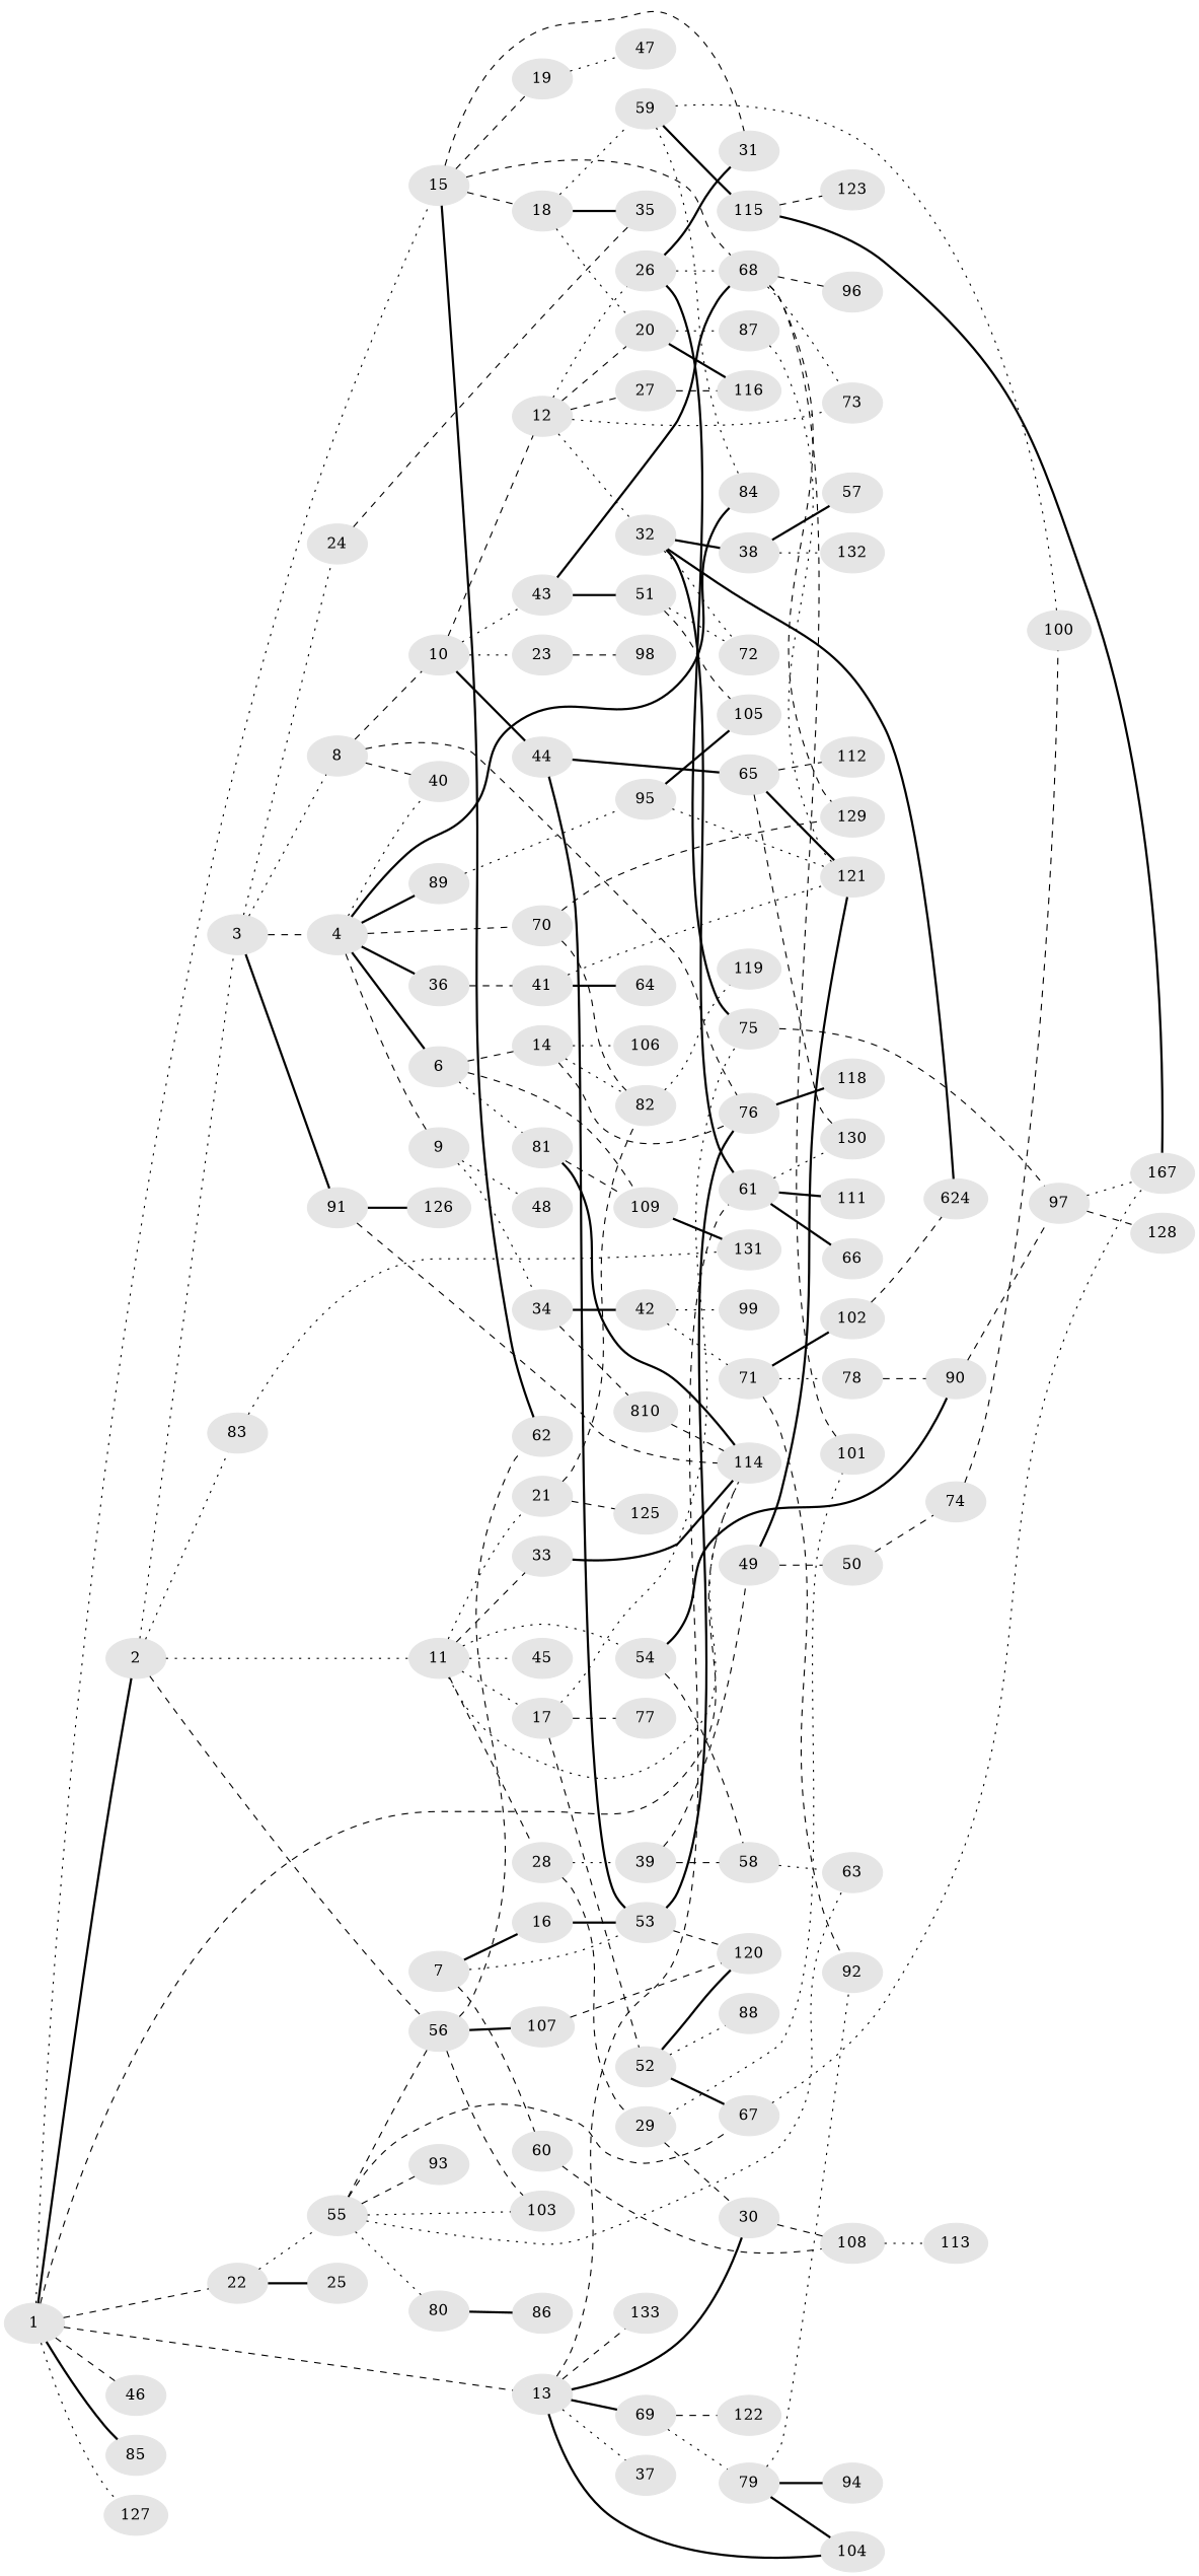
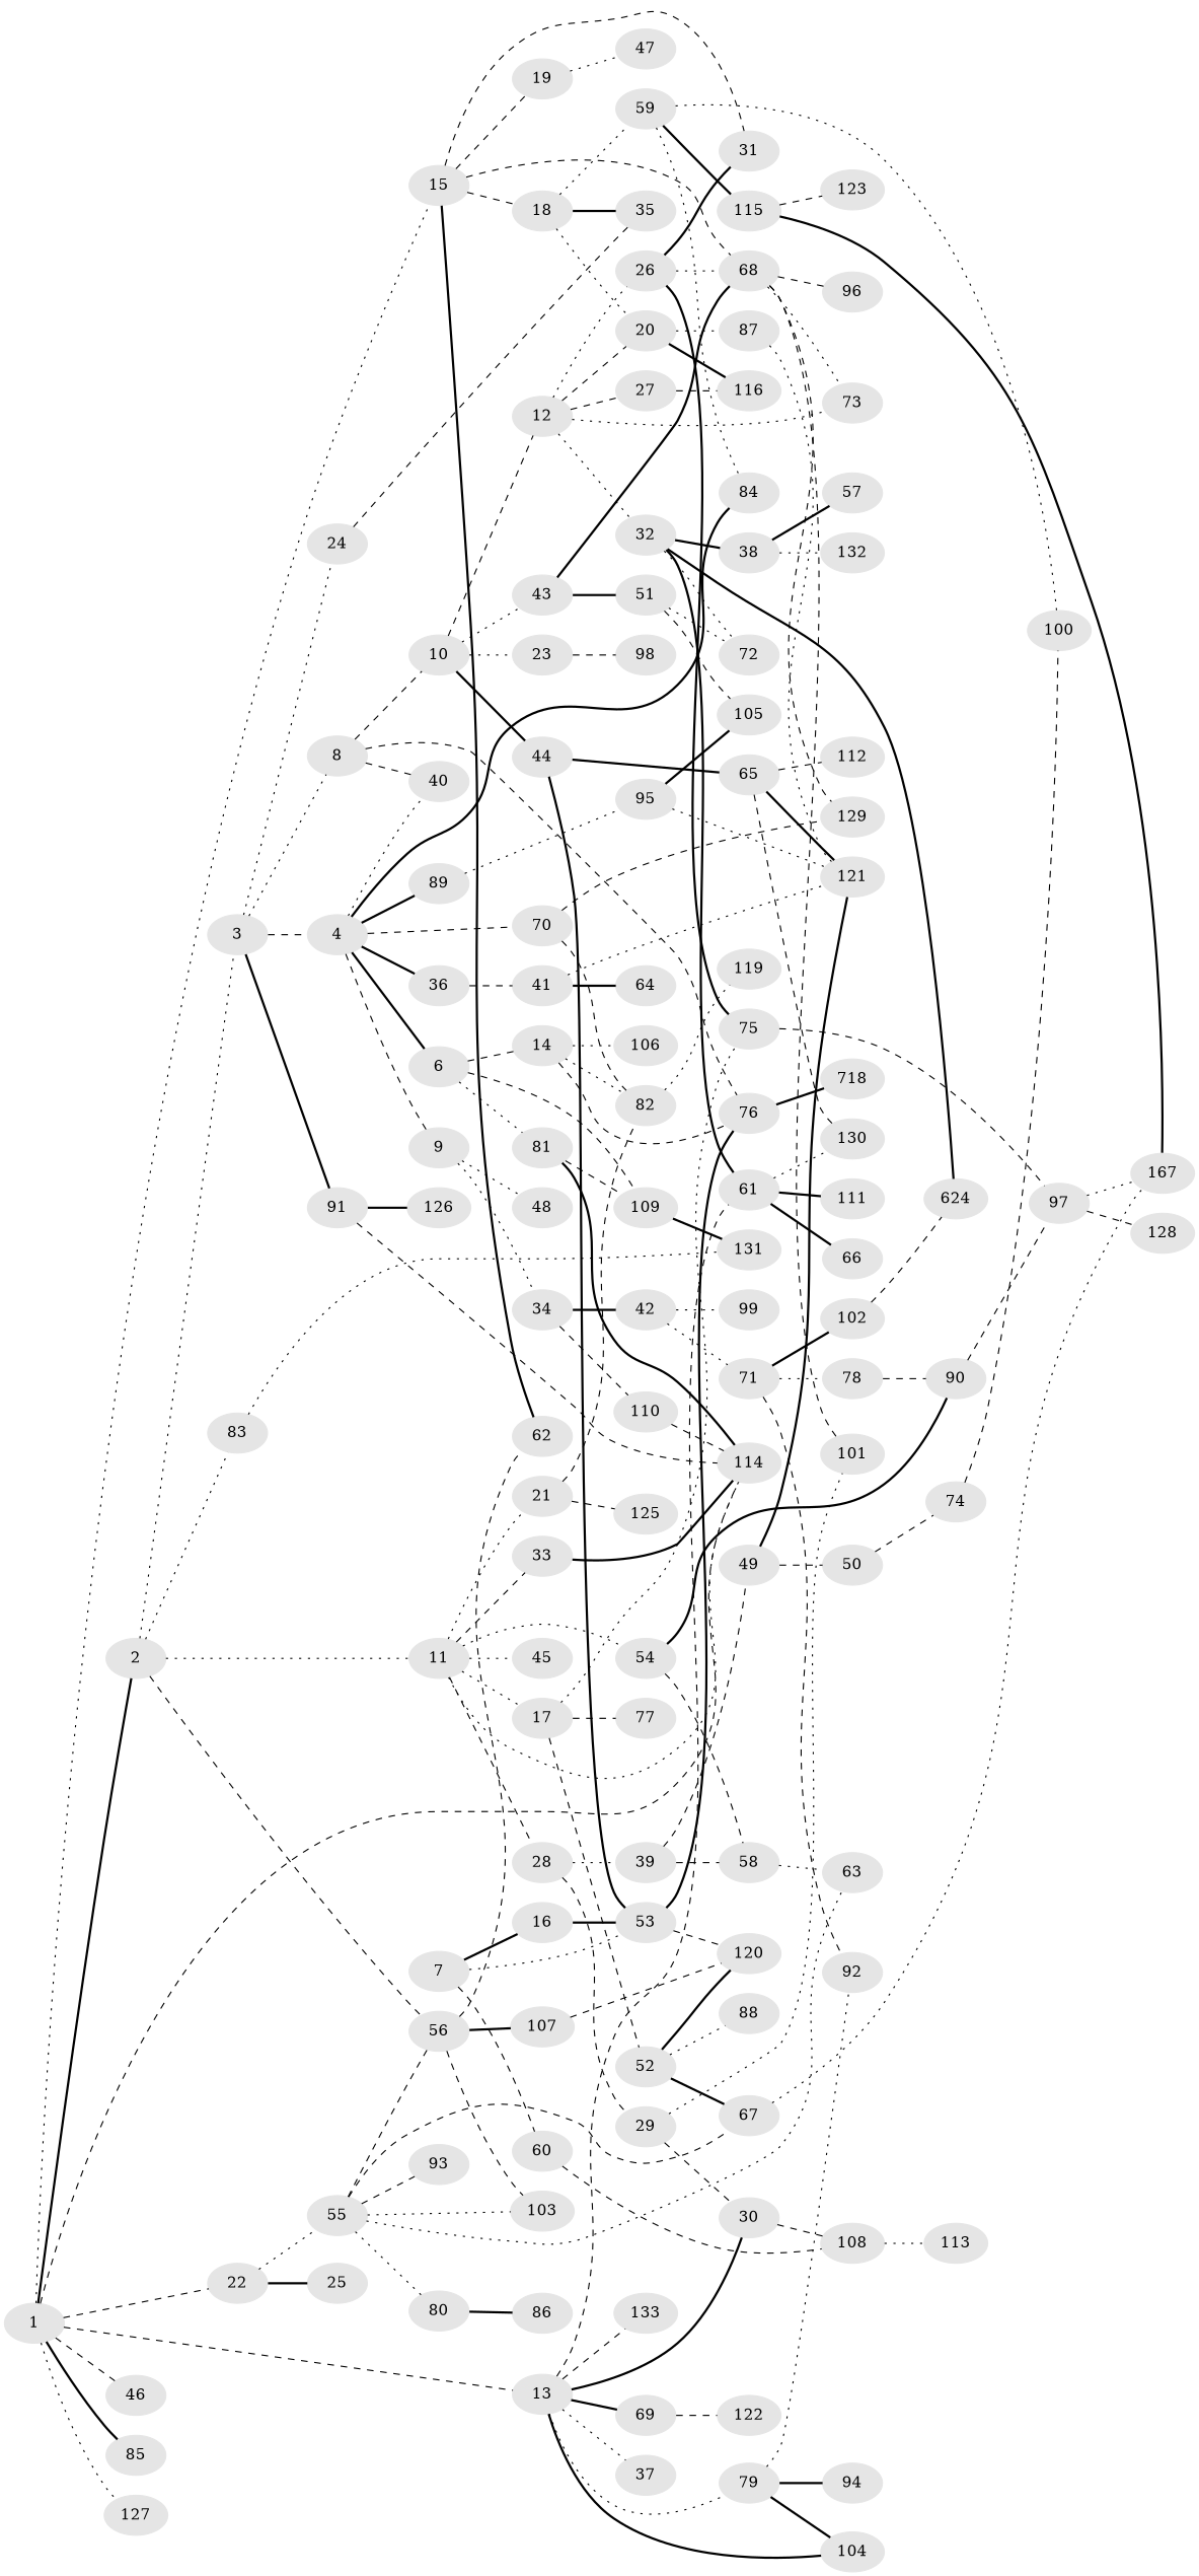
  graph {
    rankdir=LR
    node [color=gray90 style=filled]
    edge [style=dashed]
    1
    2
    13
    15
    22
    46
    85
    114
    127
    3
    11
    56
    83
    30
    37
    61
    69
    104
    133
    18
    19
    31
    62
    68
    25
    55
    4
    8
    24
    91
    17
    21
    28
    33
    45
    54
    103
    107
    131
    6
    9
    36
    40
    70
    84
    89
    10
    76
    35
    126
    14
    81
    109
    34
    48
    41
    129
    82
    95
    7
    16
    53
    60
    106
    120
    108
    12
    23
    43
    44
-   118
+   118 [label=718]
    42
-   110 [label=810]
+   110
    20
    26
    27
    32
    73
    98
    51
    65
    52
    75
    77
    125
    29
    39
    58
    90
    87
    116
    38
    72
    n94 [label=624]
    66
    111
    130
    79
    122
    119
    59
    47
    101
    96
    67
    88
    97
    100
    115
    121
    63
    80
    93
    49
    113
    57
    132
    71
    99
    64
    50
    78
    92
    102
    105
    112
    74
    n128 [label=167]
    86
    123
    94
    128
    1 -- 2 [style=bold]
    1 -- 13
    1 -- 15 [style=dotted]
    1 -- 22
    1 -- 46
    1 -- 85 [style=bold]
    1 -- 114
    1 -- 127 [style=dotted]
    2 -- 3 [style=dotted]
    2 -- 11 [style=dotted]
    2 -- 56
    2 -- 83 [style=dotted]
    13 -- 30 [style=bold]
    13 -- 37 [style=dotted]
    13 -- 61
    13 -- 69 [style=bold]
    13 -- 104 [style=bold]
    13 -- 133
    15 -- 18
    15 -- 19
    15 -- 31
    15 -- 62 [style=bold]
    15 -- 68
    22 -- 25 [style=bold]
    22 -- 55 [style=dotted]
    3 -- 4
    3 -- 8 [style=dotted]
    3 -- 24 [style=dotted]
    3 -- 91 [style=bold]
    11 -- 114 [style=dotted]
    11 -- 17 [style=dotted]
    11 -- 21 [style=dotted]
    11 -- 28
    11 -- 33
    11 -- 45 [style=dotted]
    11 -- 54 [style=dotted]
    56 -- 62
    56 -- 103
    56 -- 107 [style=bold]
    83 -- 131 [style=dotted]
    30 -- 108
    61 -- 66 [style=bold]
    61 -- 111 [style=bold]
    61 -- 130 [style=dotted]
-   69 -- 79 [style=dotted]
+   13 -- 79 [style=dotted]
    69 -- 122
    18 -- 35 [style=bold]
    18 -- 20 [style=dotted]
    18 -- 59 [style=dotted]
    19 -- 47 [style=dotted]
    68 -- 129
    68 -- 73 [style=dotted]
    68 -- 101
    68 -- 96
    55 -- 56
    55 -- 103 [style=dotted]
    55 -- 67
    55 -- 63 [style=dotted]
    55 -- 80 [style=dotted]
    55 -- 93
    4 -- 6 [style=bold]
    4 -- 9
    4 -- 36 [style=bold]
    4 -- 40 [style=dotted]
    4 -- 70
    4 -- 84 [style=bold]
    4 -- 89 [style=bold]
    8 -- 40
    8 -- 10
    8 -- 76
    24 -- 35
    91 -- 114
    91 -- 126 [style=bold]
    17 -- 52
    17 -- 75 [style=dotted]
    17 -- 77
    21 -- 82
    21 -- 125
    28 -- 29
    28 -- 39 [style=dotted]
    33 -- 114 [style=bold]
    54 -- 58
    54 -- 90 [style=bold]
    107 -- 120
    6 -- 14
    6 -- 81 [style=dotted]
    6 -- 109
    9 -- 34 [style=dotted]
    9 -- 48 [style=dotted]
    36 -- 41
    70 -- 129
    70 -- 82
    89 -- 95 [style=dotted]
    10 -- 12
    10 -- 23 [style=dotted]
    10 -- 43 [style=dotted]
    10 -- 44 [style=bold]
    76 -- 118 [style=bold]
    14 -- 76
    14 -- 82 [style=dotted]
    14 -- 106 [style=dotted]
    81 -- 114 [style=bold]
    81 -- 109
    109 -- 131 [style=bold]
    34 -- 42 [style=bold]
    34 -- 110
    41 -- 121 [style=dotted]
    41 -- 64 [style=bold]
    82 -- 119 [style=dotted]
    95 -- 121 [style=dotted]
    95 -- 105 [style=bold]
    7 -- 16 [style=bold]
    7 -- 53 [style=dotted]
    7 -- 60
    16 -- 53 [style=bold]
    53 -- 76 [style=bold]
    53 -- 120
    60 -- 108
    108 -- 113 [style=dotted]
    12 -- 20
    12 -- 26 [style=dotted]
    12 -- 27
    12 -- 32 [style=dotted]
    12 -- 73 [style=dotted]
    23 -- 98
    43 -- 68 [style=bold]
    43 -- 51 [style=bold]
    44 -- 53 [style=bold]
    44 -- 65 [style=bold]
    42 -- 71 [style=dotted]
    42 -- 99 [style=dotted]
    110 -- 114
    20 -- 87 [style=dotted]
    20 -- 116 [style=bold]
    26 -- 31 [style=bold]
    26 -- 68 [style=dotted]
    26 -- 75 [style=bold]
    27 -- 116
    32 -- 61 [style=bold]
    32 -- 38 [style=bold]
    32 -- 72 [style=dotted]
    32 -- n94 [style=bold]
    51 -- 72 [style=dotted]
    51 -- 105
    65 -- 130
    65 -- 121 [style=bold]
    65 -- 112
    52 -- 120 [style=bold]
    52 -- 67 [style=bold]
    52 -- 88 [style=dotted]
    75 -- 97
    29 -- 30
    29 -- 101 [style=dotted]
    39 -- 58
    39 -- 49
    58 -- 63 [style=dotted]
    90 -- 97
    87 -- 121 [style=dotted]
    38 -- 57 [style=bold]
    38 -- 132 [style=dotted]
    79 -- 104 [style=bold]
    79 -- 92 [style=dotted]
    79 -- 94 [style=bold]
    59 -- 84 [style=dotted]
    59 -- 100 [style=dotted]
    59 -- 115 [style=bold]
    67 -- n128 [style=dotted]
    97 -- n128 [style=dotted]
    97 -- 128
    115 -- n128 [style=bold]
    115 -- 123
    80 -- 86 [style=bold]
    49 -- 121 [style=bold]
    49 -- 50
    71 -- 78 [style=dotted]
    71 -- 92
    71 -- 102 [style=bold]
    50 -- 74
    78 -- 90
    102 -- n94
    74 -- 100
  }
